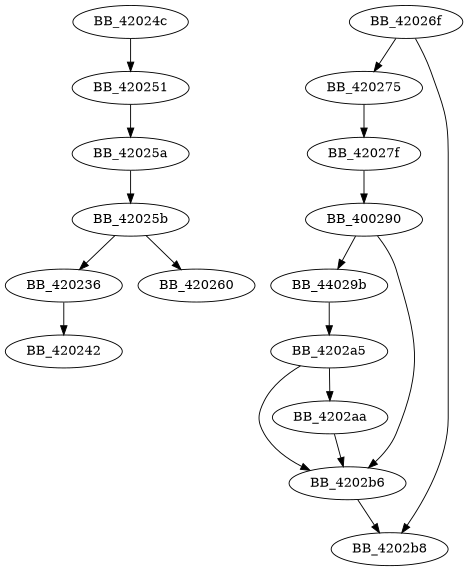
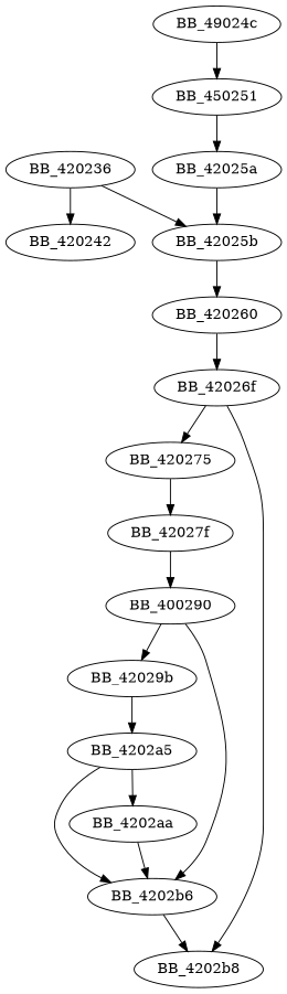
  digraph {
    BB_420236
    BB_420242
    BB_42025b
    BB_420260
-   BB_42024c
-   BB_420251
+   BB_42024c [label=BB_49024c]
+   BB_420251 [label=BB_450251]
    BB_42026f
    BB_42025a
    BB_420275
    BB_4202b8
    BB_42027f
    n12 [label=BB_400290]
-   BB_42029b [label=BB_44029b]
+   BB_42029b
    BB_4202b6
    BB_4202a5
    BB_4202aa
    BB_420236 -> BB_420242
-   BB_42025b -> BB_420236
+   BB_420236 -> BB_42025b
    BB_42025b -> BB_420260
+   BB_420260 -> BB_42026f
    BB_42024c -> BB_420251
    BB_420251 -> BB_42025a
    BB_42026f -> BB_420275
    BB_42026f -> BB_4202b8
    BB_42025a -> BB_42025b
    BB_420275 -> BB_42027f
    BB_42027f -> n12
    n12 -> BB_42029b
    n12 -> BB_4202b6
    BB_42029b -> BB_4202a5
    BB_4202b6 -> BB_4202b8
    BB_4202a5 -> BB_4202b6
    BB_4202a5 -> BB_4202aa
    BB_4202aa -> BB_4202b6
  }
